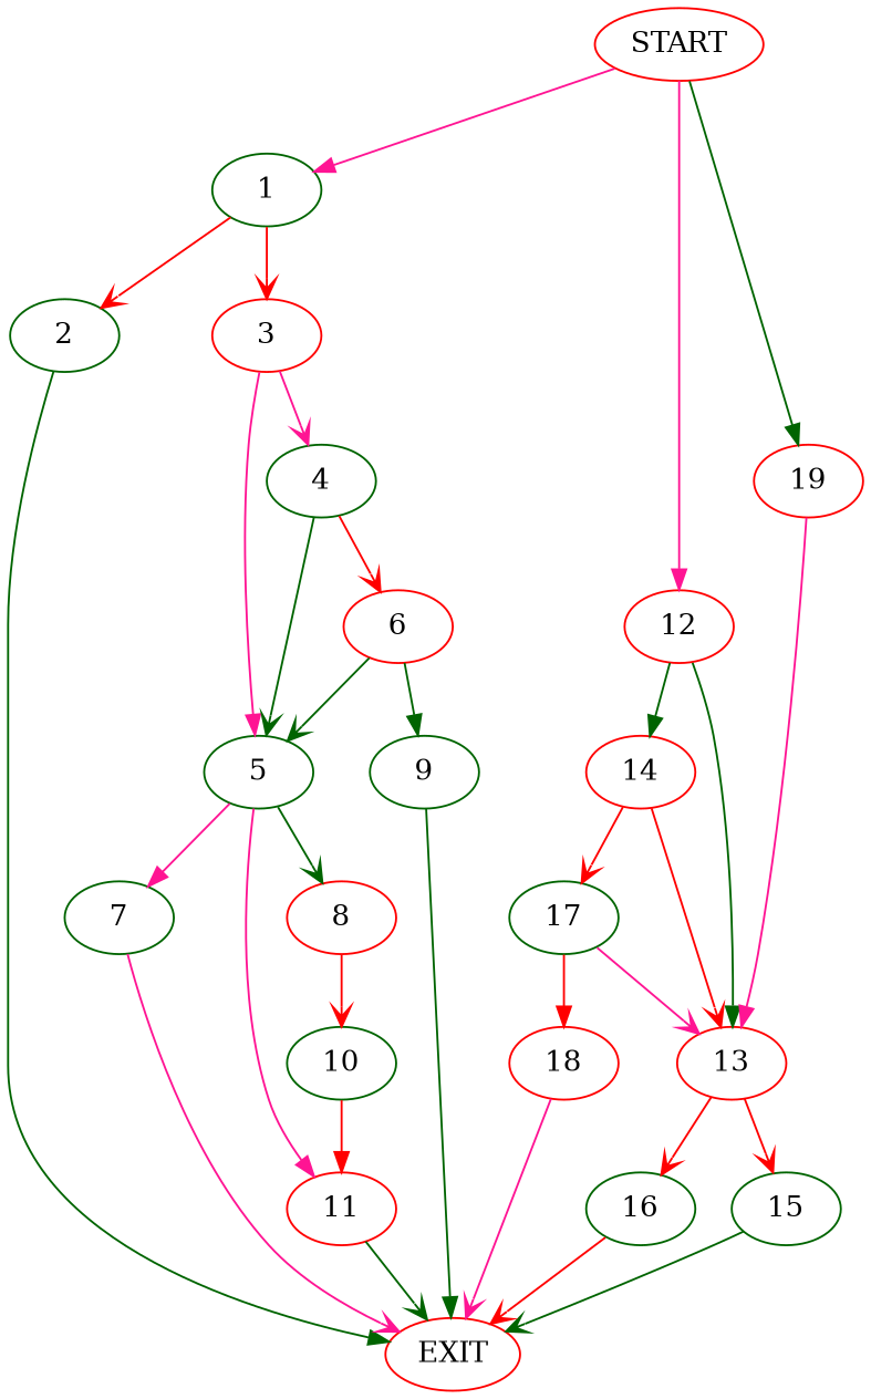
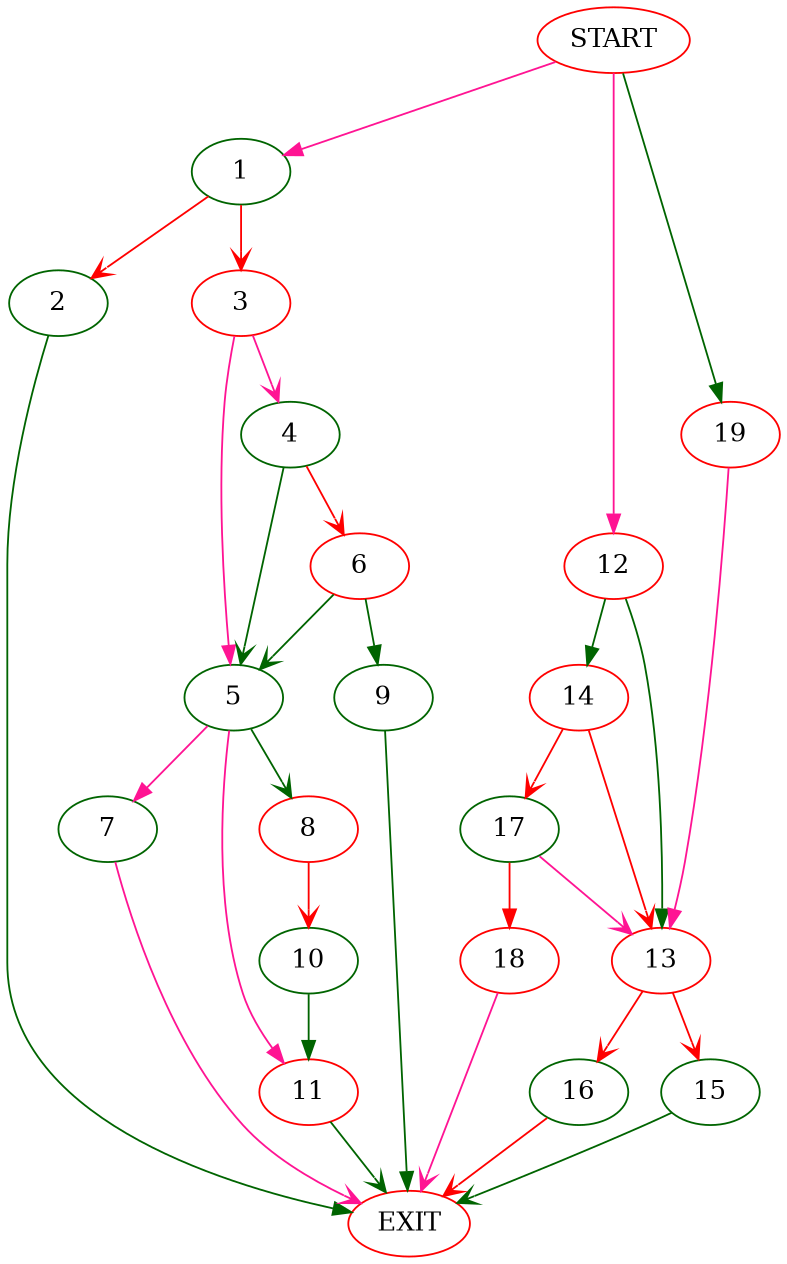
  digraph {
    node [color=red]
    edge [arrowhead=vee color=darkgreen]
    n1 [label=START]
    1 [color=darkgreen]
    12
    19
    2 [color=darkgreen]
    3
    13
    14
    n9 [label=EXIT]
    4 [color=darkgreen]
    5 [color=darkgreen]
    6
    7 [color=darkgreen]
    8
    11
    9 [color=darkgreen]
    10 [color=darkgreen]
    15 [color=darkgreen]
    16 [color=darkgreen]
    17 [color=darkgreen]
    18
    n1 -> 1 [arrowhead=normal color=deeppink]
    n1 -> 12 [arrowhead=normal color=deeppink]
    n1 -> 19 [arrowhead=normal]
    1 -> 2 [color=red]
    1 -> 3 [color=red]
    12 -> 13 [arrowhead=normal]
    12 -> 14 [arrowhead=normal]
    19 -> 13 [arrowhead=normal color=deeppink]
    2 -> n9 [arrowhead=normal]
    3 -> 4 [color=deeppink]
    3 -> 5 [arrowhead=normal color=deeppink]
    13 -> 15 [color=red]
    13 -> 16 [color=red]
    14 -> 13 [color=red]
    14 -> 17 [color=red]
    4 -> 5
    4 -> 6 [color=red]
    5 -> 7 [arrowhead=normal color=deeppink]
    5 -> 8
    5 -> 11 [arrowhead=normal color=deeppink]
    6 -> 5
    6 -> 9 [arrowhead=normal]
    7 -> n9 [color=deeppink]
    8 -> 10 [color=red]
    11 -> n9
    9 -> n9 [arrowhead=normal]
-   10 -> 11 [arrowhead=normal color=red]
+   10 -> 11 [arrowhead=normal]
    15 -> n9
    16 -> n9 [color=red]
    17 -> 13 [color=deeppink]
    17 -> 18 [arrowhead=normal color=red]
    18 -> n9 [color=deeppink]
  }
